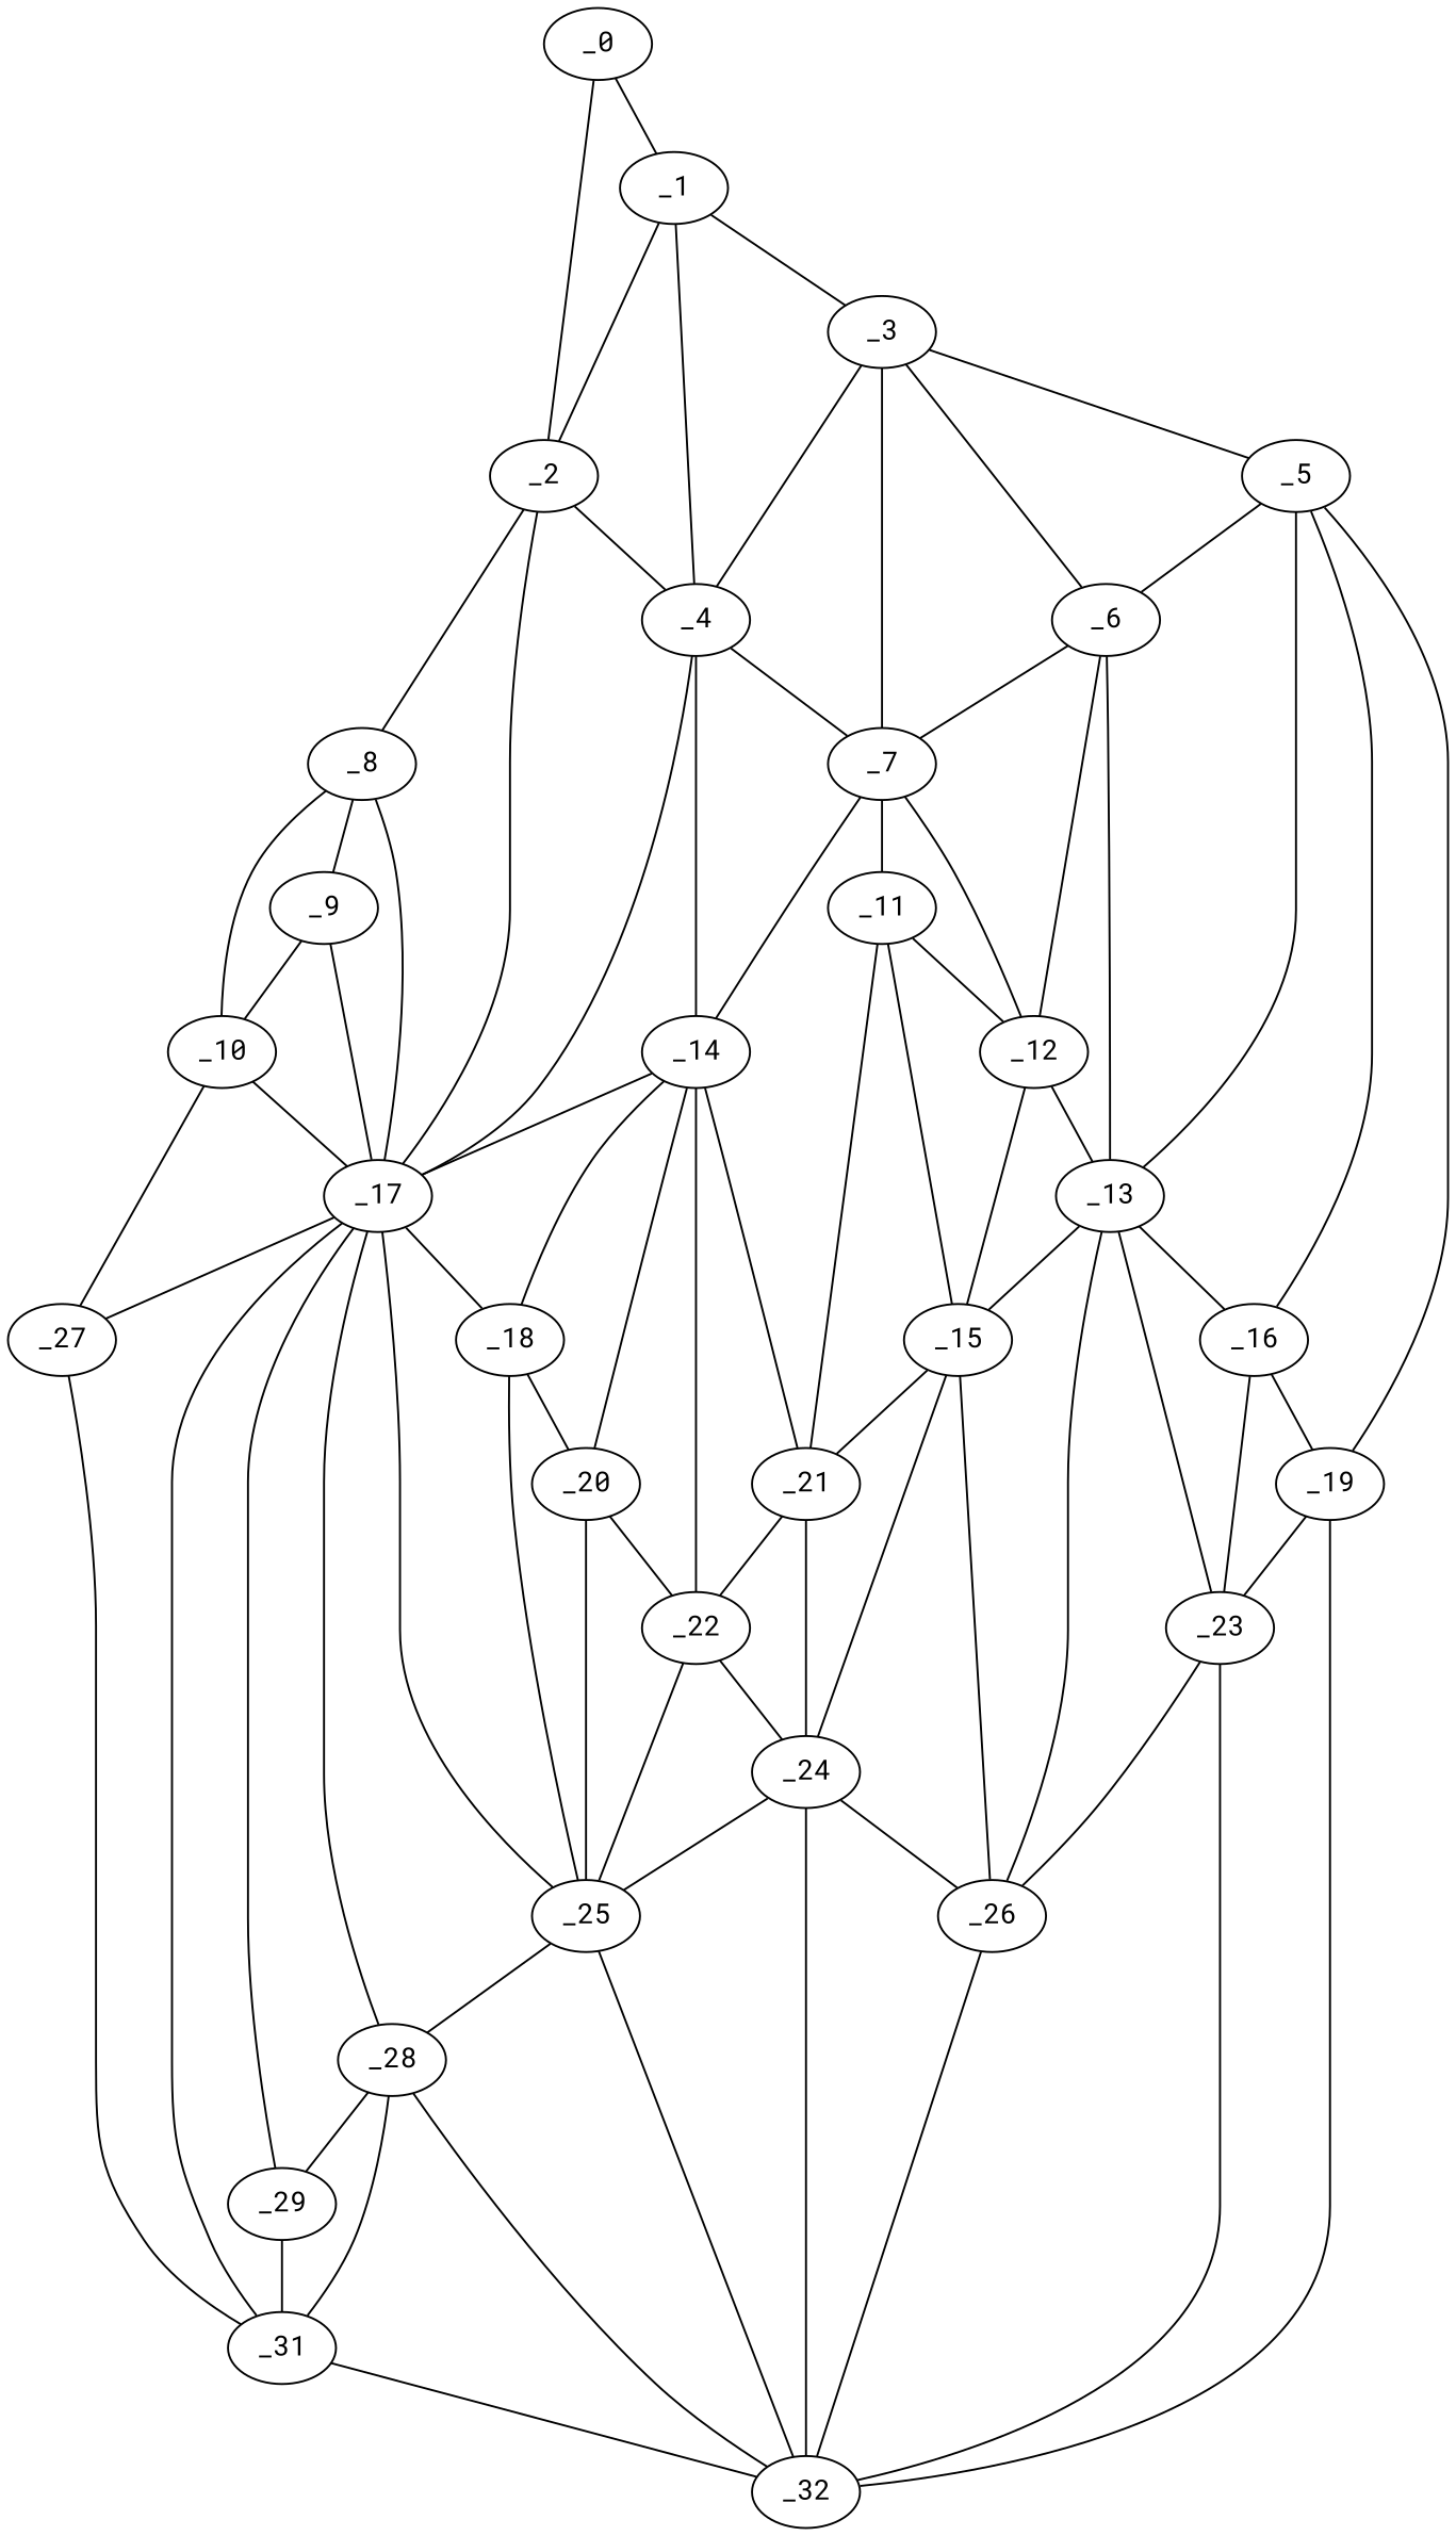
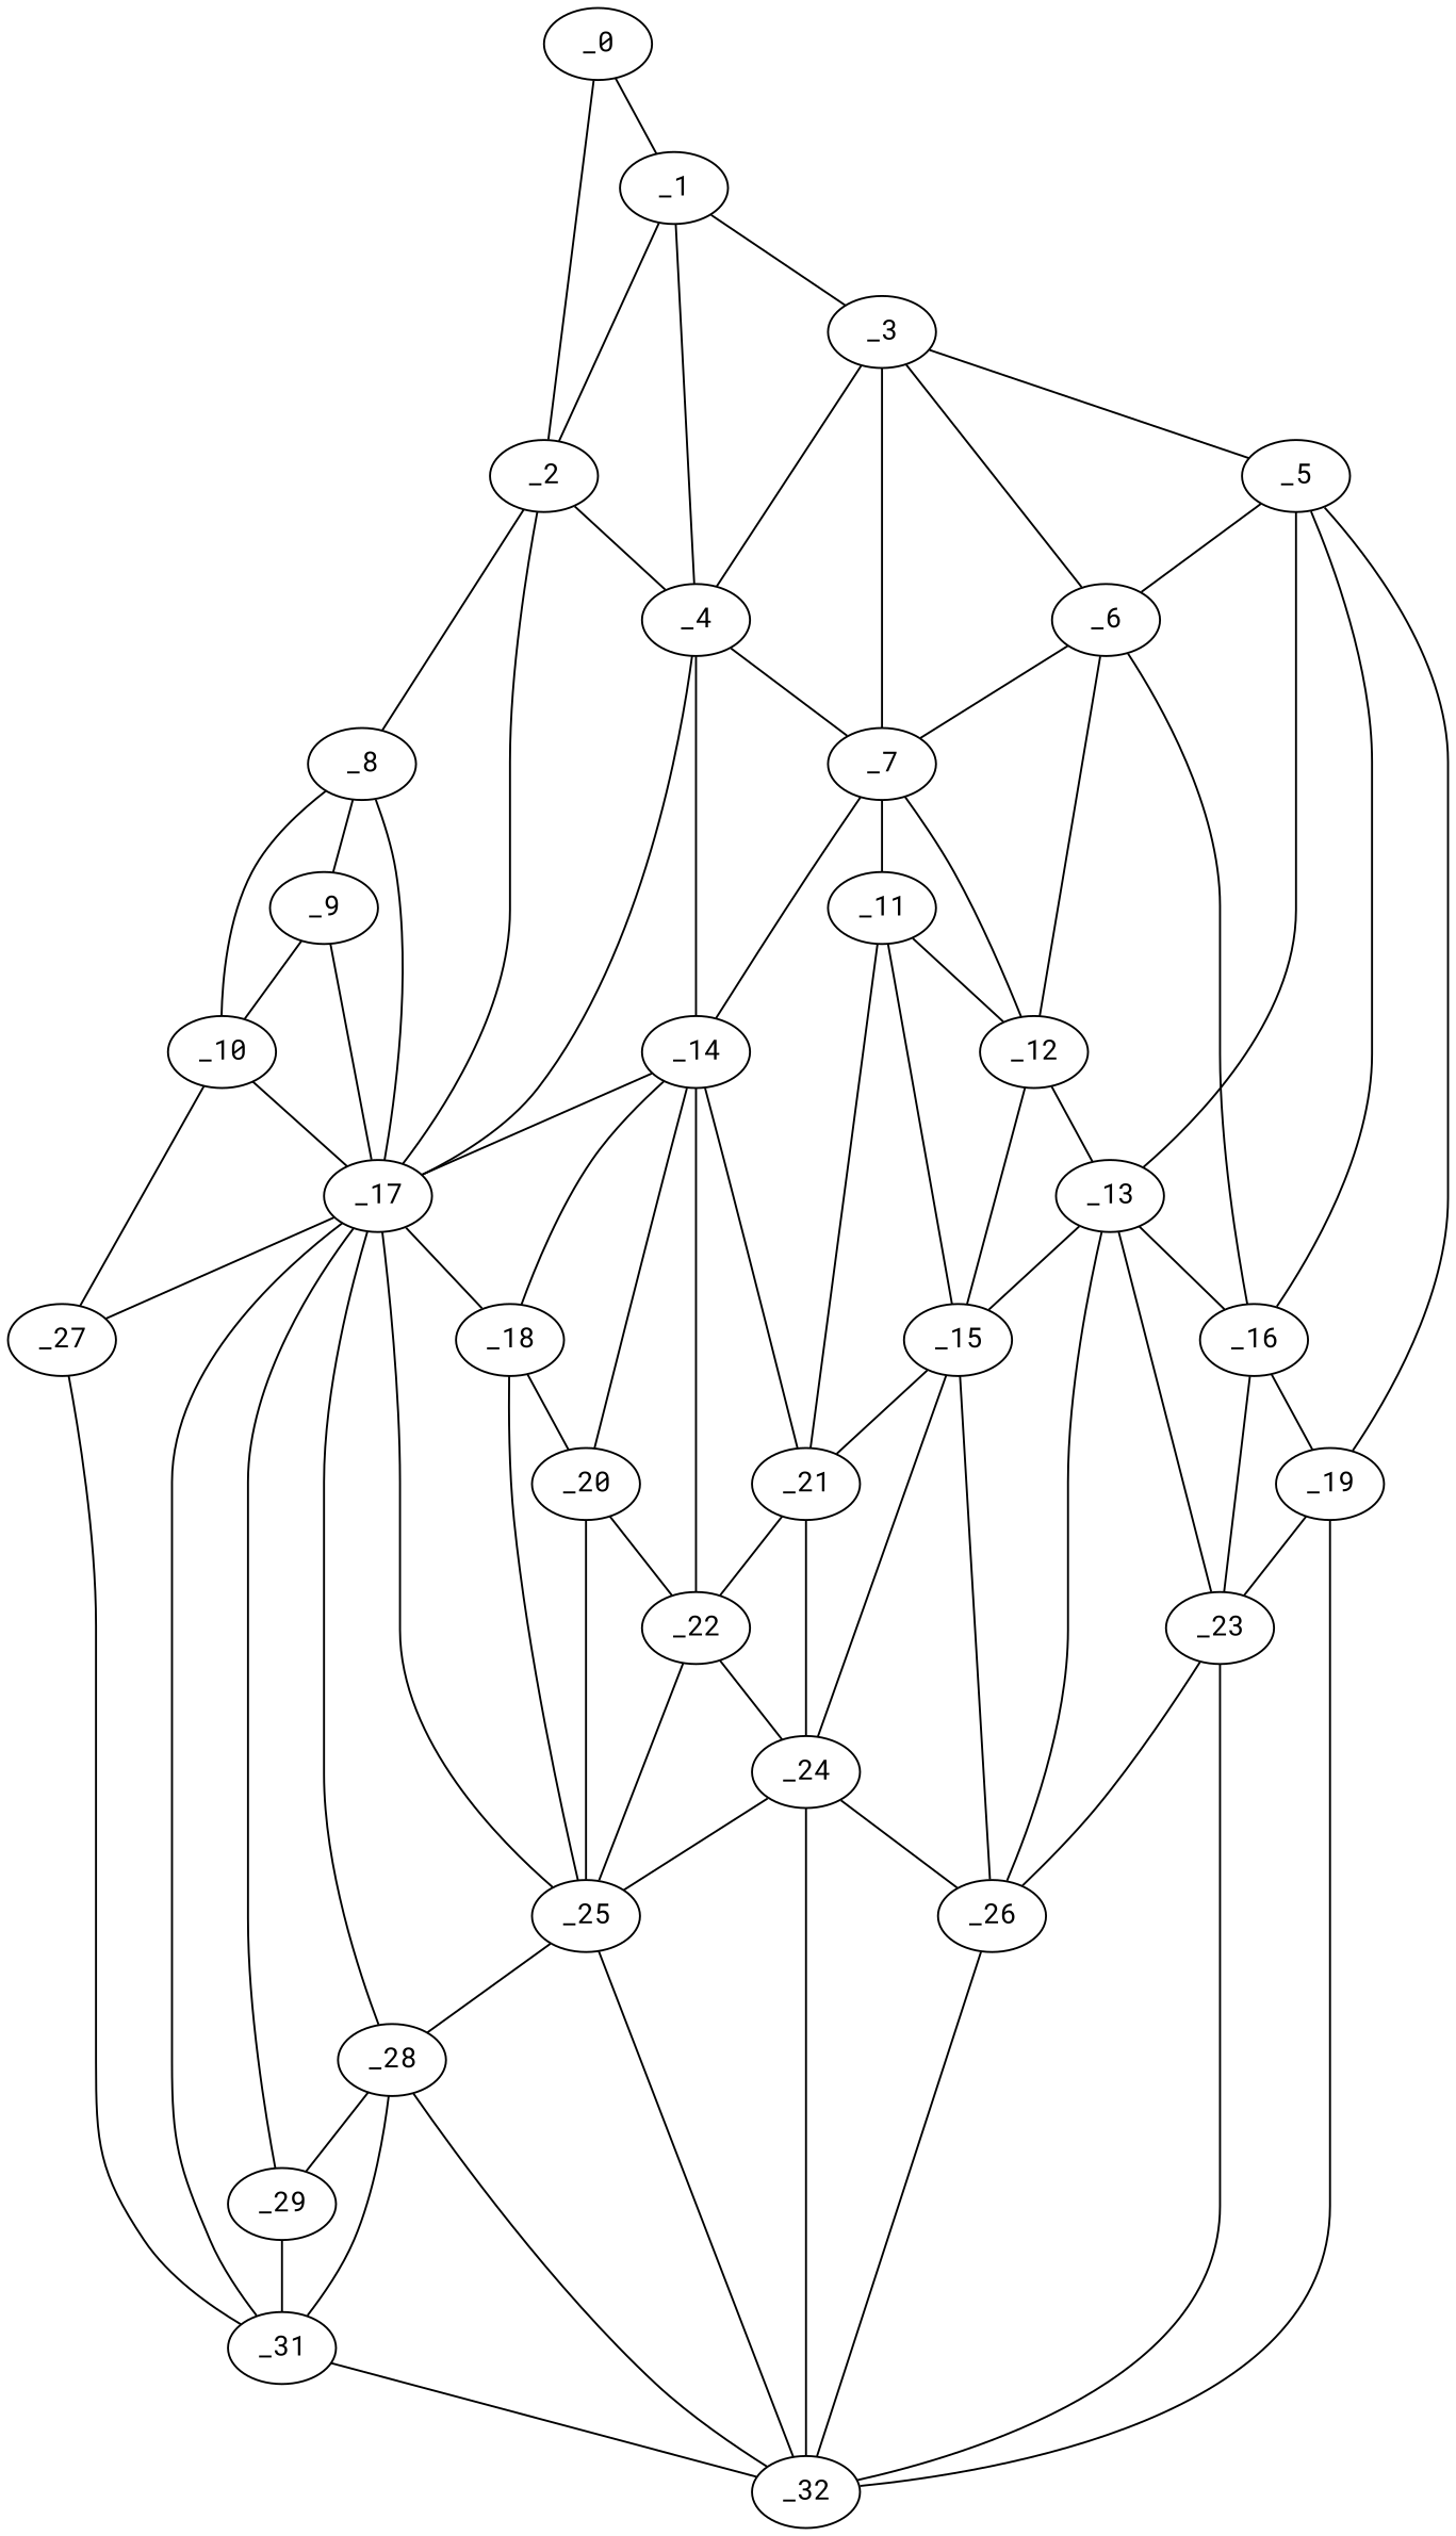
  graph {
    fontname="Roboto Mono"
    node [fontname="Roboto Mono" x=26 y=59]
    edge [fontname="Roboto Mono" valence=2]
    _0 [y=36]
    _1 [y=46]
    _2 [x=29 y=31]
    _3 [x=29 y=78]
    _4 [x=31 y=54]
    _8 [x=40 y=16]
    _17 [x=78 y=42]
    _5 [x=34 y=103]
    _6 [x=37 y=96]
    _7 [x=38 y=69]
    _14 [x=71]
    _9 [x=47 y=10]
    _10 [x=55 y=3]
    _27 [x=98 y=6]
    _18 [x=78 y=50]
    _25 [x=90 y=51]
    _28 [x=100 y=43]
    _29 [x=101 y=28]
    _31 [x=102 y=21]
    _13 [x=67 y=99]
    _16 [x=75 y=119]
    _19 [x=79 y=124]
    _12 [x=66 y=83]
    _11 [x=66 y=72]
    _21 [x=82 y=74]
    _20 [x=80]
    _22 [x=83 y=63]
    _32 [x=102 y=92]
    _15 [x=72 y=82]
    _23 [x=83 y=111]
    _26 [x=92 y=91]
    _24 [x=87 y=81]
    _0 -- _1 [valence=1]
    _0 -- _2 [valence=1]
    _1 -- _2 [valence=1]
    _1 -- _3 [valence=1]
    _1 -- _4
    _2 -- _4
    _2 -- _8 [valence=1]
    _2 -- _17
    _3 -- _4
    _3 -- _5 [valence=1]
    _3 -- _6
    _3 -- _7
    _4 -- _17
    _4 -- _7
    _4 -- _14
    _8 -- _17
    _8 -- _9 [valence=1]
    _8 -- _10 [valence=1]
    _17 -- _27
    _17 -- _18
    _17 -- _25 [valence=1]
    _17 -- _28
    _17 -- _29 [valence=1]
    _17 -- _31 [valence=1]
    _5 -- _6
    _5 -- _13
    _5 -- _16 [valence=1]
    _5 -- _19 [valence=1]
    _6 -- _7
-   _6 -- _13 [valence=1]
+   _6 -- _16 [valence=1]
    _6 -- _12
    _7 -- _14
    _7 -- _12 [valence=1]
    _7 -- _11 [valence=1]
    _14 -- _17
    _14 -- _18
    _14 -- _21
    _14 -- _20 [valence=1]
    _14 -- _22
    _9 -- _17
    _9 -- _10
    _10 -- _17 [valence=1]
    _10 -- _27 [valence=1]
    _27 -- _31 [valence=1]
    _18 -- _25
    _18 -- _20
    _25 -- _28
    _25 -- _32 [valence=1]
    _28 -- _29
    _28 -- _31 [valence=1]
    _28 -- _32
    _29 -- _31
    _31 -- _32 [valence=1]
    _13 -- _16 [valence=1]
    _13 -- _15 [valence=1]
    _13 -- _23
    _13 -- _26 [valence=1]
    _16 -- _19
    _16 -- _23
    _19 -- _32 [valence=1]
    _19 -- _23 [valence=1]
    _12 -- _13 [valence=1]
    _12 -- _15
    _11 -- _12 [valence=1]
    _11 -- _21
    _11 -- _15
    _21 -- _22
    _21 -- _24
    _20 -- _25 [valence=1]
    _20 -- _22
    _22 -- _25
    _22 -- _24 [valence=1]
    _15 -- _21 [valence=1]
    _15 -- _26
    _15 -- _24
    _23 -- _32
    _23 -- _26
    _26 -- _32
    _24 -- _25
    _24 -- _32 [valence=1]
    _24 -- _26
  }
